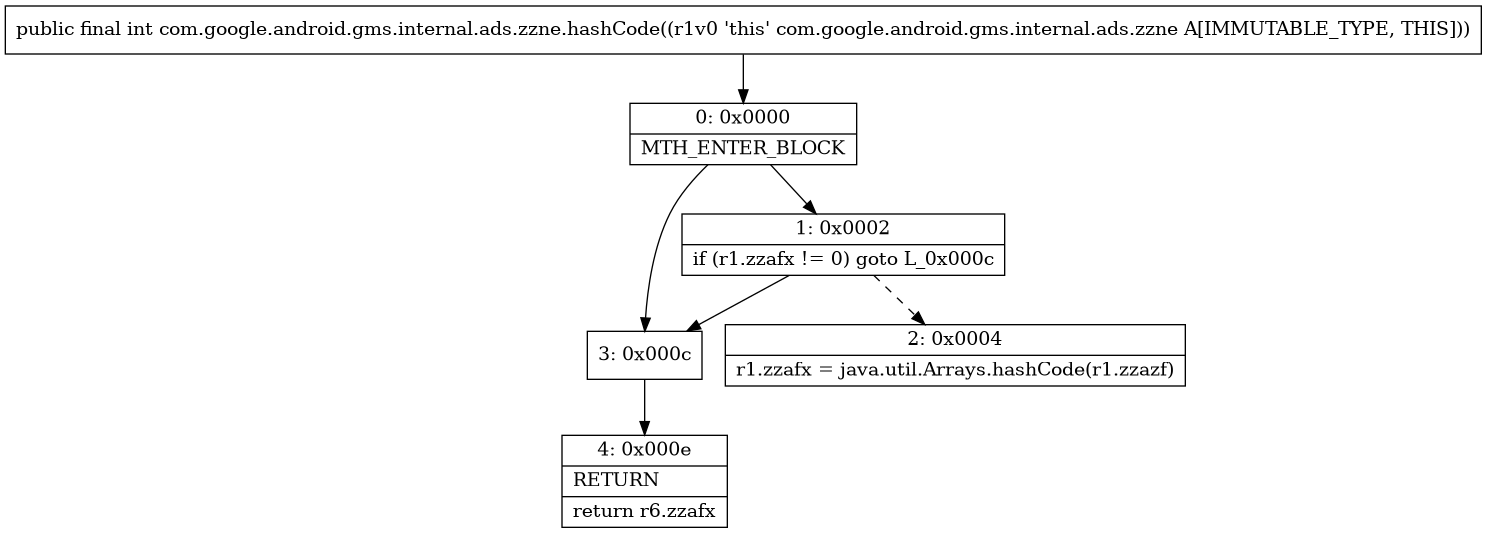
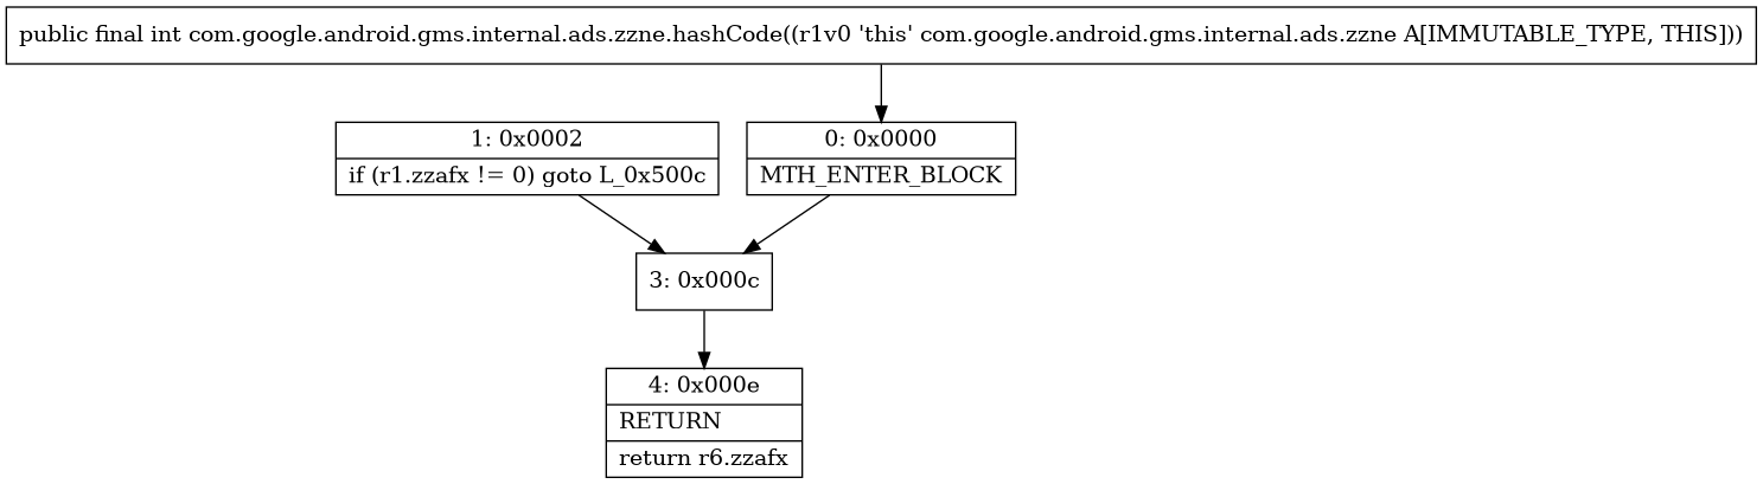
  digraph {
    node [shape=record]
    n1 [label="{0\:\ 0x0000|MTH_ENTER_BLOCK\l}"]
-   n2 [label="{1\:\ 0x0002|if (r1.zzafx != 0) goto L_0x000c\l}"]
+   n2 [label="{1\:\ 0x0002|if (r1.zzafx != 0) goto L_0x500c\l}"]
    n3 [label="{3\:\ 0x000c}"]
-   n4 [label="{2\:\ 0x0004|r1.zzafx = java.util.Arrays.hashCode(r1.zzazf)\l}"]
    n5 [label="{4\:\ 0x000e|RETURN\l|return r6.zzafx\l}"]
    n6 [label="{public final int com.google.android.gms.internal.ads.zzne.hashCode((r1v0 'this' com.google.android.gms.internal.ads.zzne A[IMMUTABLE_TYPE, THIS])) }"]
-   n1 -> n2
    n1 -> n3
    n2 -> n3
-   n2 -> n4 [style=dashed]
    n3 -> n5
    n6 -> n1
  }
